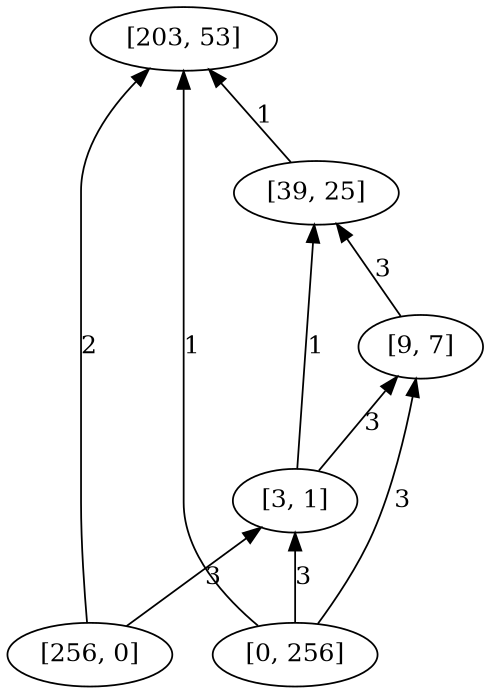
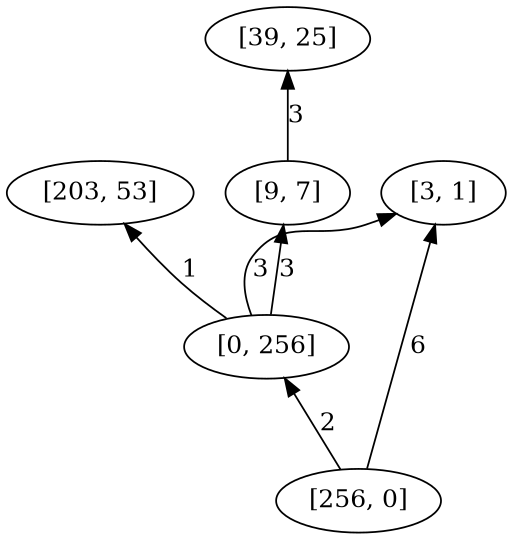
  digraph {
    ordering=out
    rankdir=BT
    node [shape=oval]
    n1 [label="[256, 0]"]
    n2 [label="[203, 53]"]
    n3 [label="[3, 1]"]
    n4 [label="[9, 7]"]
    n5 [label="[39, 25]"]
    n6 [label="[0, 256]"]
-   n1 -> n2 [label=2]
-   n1 -> n3 [label=3]
-   n3 -> n4 [label=3]
-   n3 -> n5 [label=1]
+   n1 -> n6 [label=2]
+   n1 -> n3 [label=6]
    n4 -> n5 [label=3]
-   n5 -> n2 [label=1]
    n6 -> n2 [label=1]
    n6 -> n3 [label=3]
    n6 -> n4 [label=3]
  }
